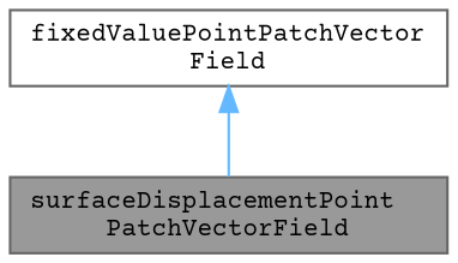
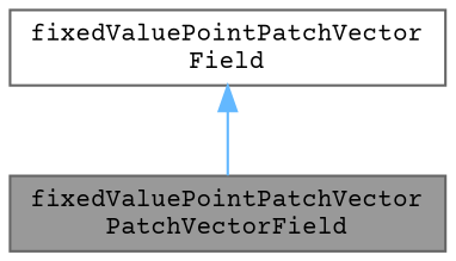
  digraph {
    fontname="Courier Prime"
    node [color=gray40 fontname="Courier Prime" fontsize=10 shape=box style=filled]
-   n1 [fillcolor=grey60 fontcolor=black height=0.2 label="surfaceDisplacementPoint\lPatchVectorField" width=0.4]
+   n1 [fillcolor=grey60 fontcolor=black height=0.2 label="fixedValuePointPatchVector\lPatchVectorField" width=0.4]
    n2 [fillcolor=white height=0.2 label="fixedValuePointPatchVector\lField" width=0.4]
    n2 -> n1 [color=steelblue1 dir=back fontname="Courier Prime" fontsize=10 labelfontname=Helvetica labelfontsize=10 style=solid]
  }
